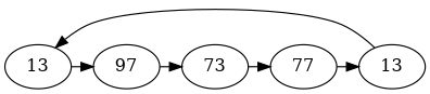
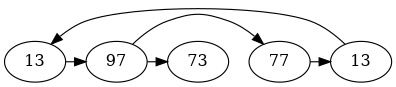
  digraph {
    edge [constraint=false]
    n1 [label=13]
    n2 [label=97]
    n3 [label=73]
    n4 [label=77]
    n5 [label=13]
    n1 -> n2
    n2 -> n3
-   n3 -> n4
+   n2 -> n4
    n4 -> n5
    n5 -> n1
  }
